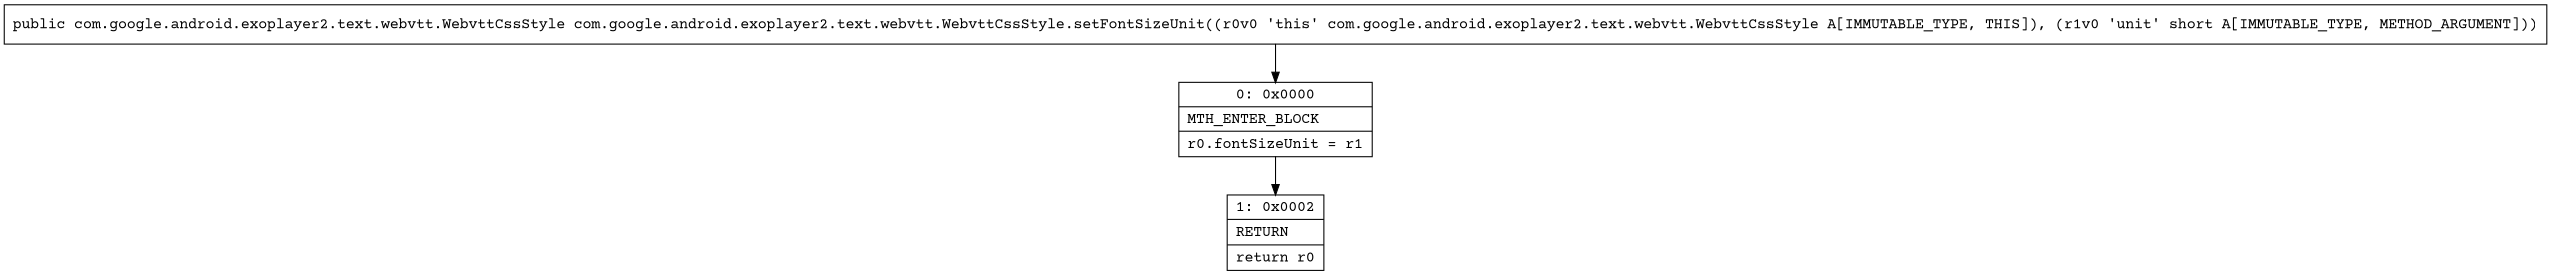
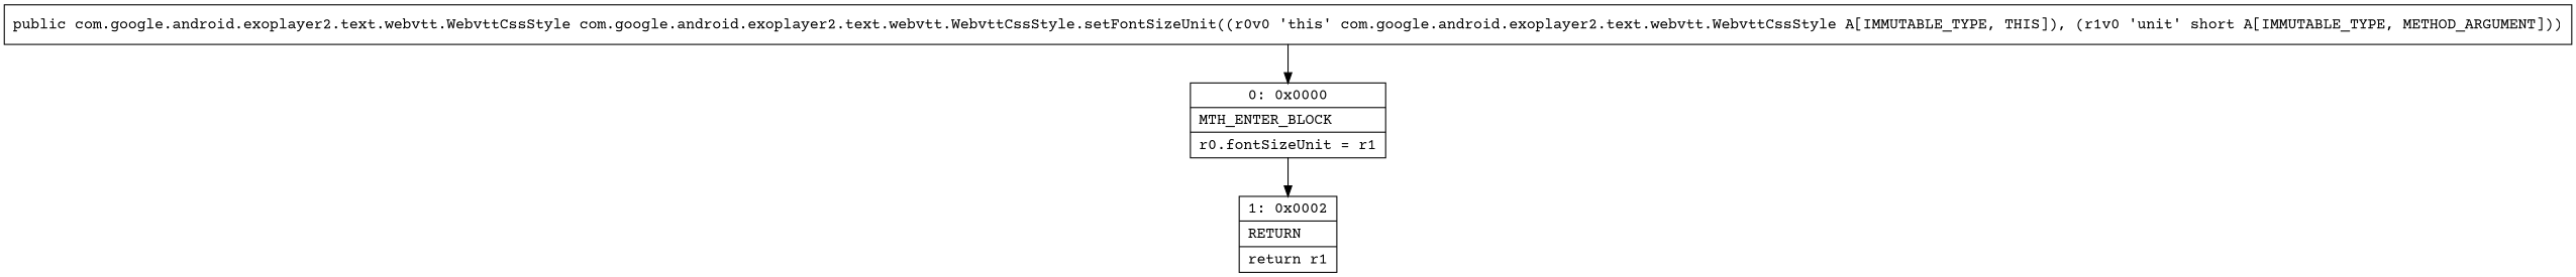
  digraph {
    fontname="Courier Prime"
    node [shape=record fontname="Courier Prime"]
    edge [fontname="Courier Prime"]
    n1 [label="{0\:\ 0x0000|MTH_ENTER_BLOCK\l|r0.fontSizeUnit = r1\l}"]
-   n2 [label="{1\:\ 0x0002|RETURN\l|return r0\l}"]
+   n2 [label="{1\:\ 0x0002|RETURN\l|return r1\l}"]
    n3 [label="{public com.google.android.exoplayer2.text.webvtt.WebvttCssStyle com.google.android.exoplayer2.text.webvtt.WebvttCssStyle.setFontSizeUnit((r0v0 'this' com.google.android.exoplayer2.text.webvtt.WebvttCssStyle A[IMMUTABLE_TYPE, THIS]), (r1v0 'unit' short A[IMMUTABLE_TYPE, METHOD_ARGUMENT])) }"]
    n1 -> n2
    n3 -> n1
  }
